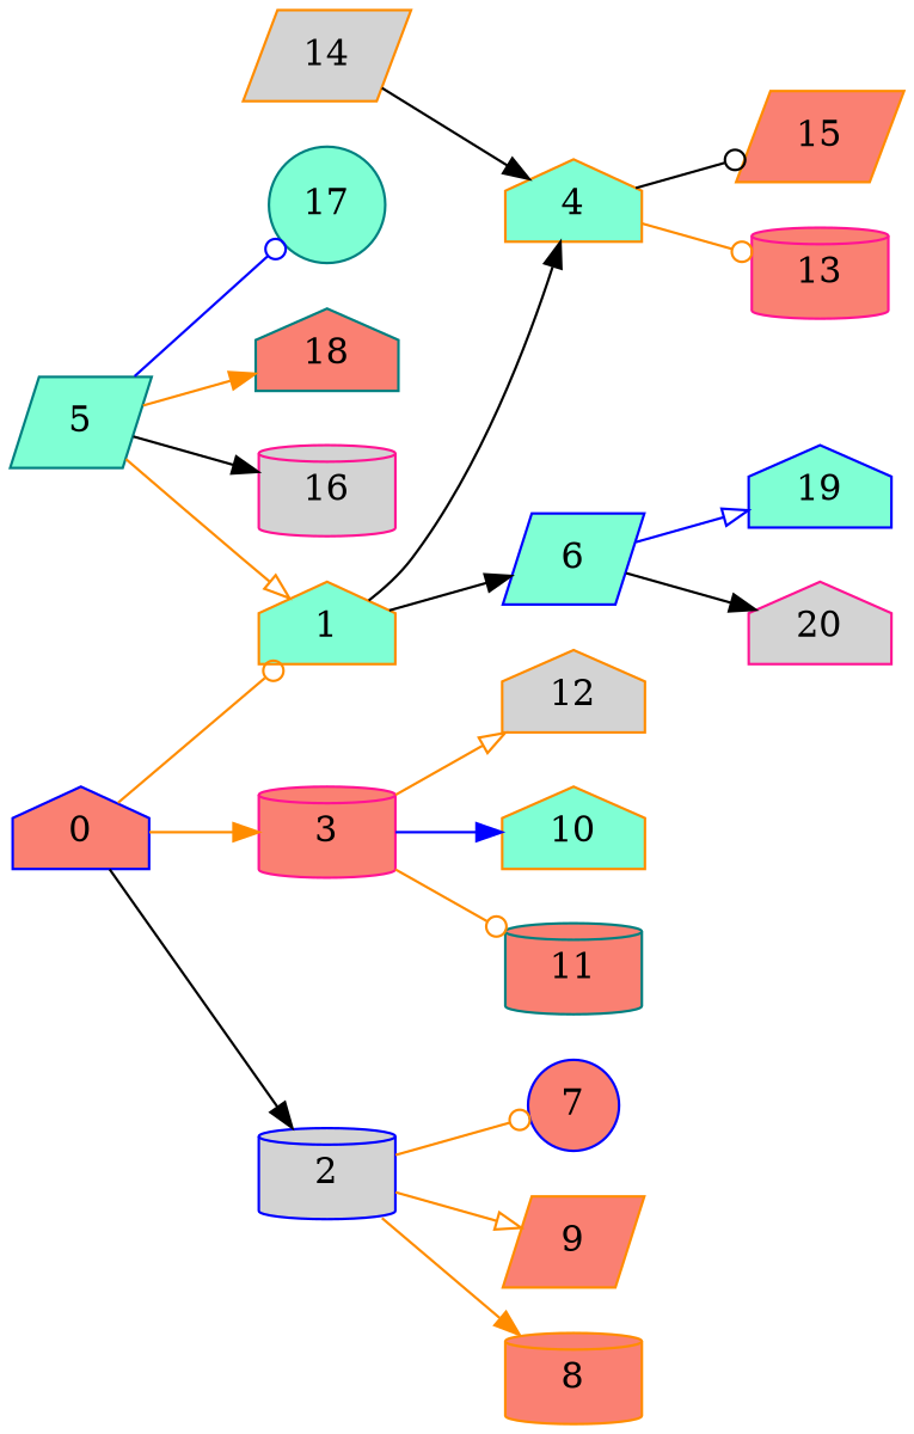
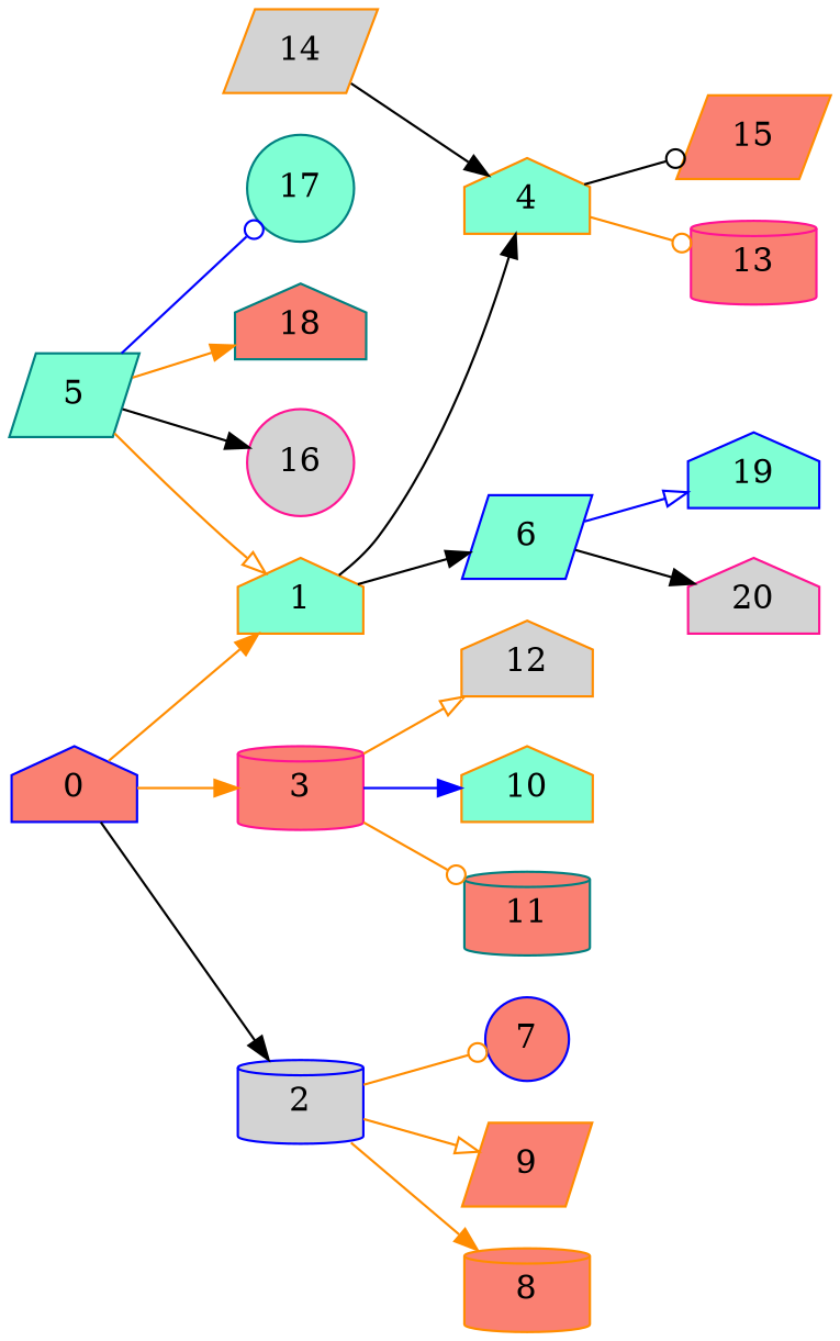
  digraph {
    "Duplicate states"=0
    GraphType=OutTree
    "Max states in OPEN"=0
    Modes="120000ms; topo-ordered tasks, ; Pruning: task equivalence, fixed order ready list, ; F-value: ; Optimisation: best schedule length (SL) optimisation on equal, "
    NumberOfTasks=21
    "Pruned using list schedule length"=7141
    "States removed from OPEN"=0
    TargetSystem="Homogeneous-6"
    "Time to schedule (ms)"=275
    "Total idle time"=486
    "Total schedule length"=310
    "Total sequential time"=1240
    "Total states created"=17205
    rankdir=LR
    node ["Finish time"=310 Processor=0 "Start time"=214 Weight=40 color=darkorange fillcolor=salmon shape=house style=filled]
    edge [Weight=10 arrowhead=normal color=darkorange]
    0 ["Finish time"=40 "Start time"=0 color=blue]
    1 ["Finish time"=110 "Start time"=40 Weight=70 fillcolor=aquamarine]
    3 ["Finish time"=130 Processor=1 "Start time"=50 Weight=80 color=deeppink shape=cylinder]
    2 ["Finish time"=87 Processor=3 "Start time"=47 color=blue fillcolor=lightgrey shape=cylinder]
    4 ["Finish time"=200 Processor=1 "Start time"=130 Weight=70 fillcolor=aquamarine]
    6 ["Finish time"=183 Processor=2 "Start time"=113 Weight=70 color=blue fillcolor=aquamarine shape=parallelogram]
    12 ["Finish time"=220 Processor=5 "Start time"=140 Weight=80 fillcolor=lightgrey]
    10 ["Finish time"=214 Processor=4 "Start time"=164 Weight=50 fillcolor=aquamarine]
    11 ["Finish time"=162 Processor=3 "Start time"=132 Weight=30 color=teal shape=cylinder]
    7 ["Finish time"=164 Processor=4 "Start time"=114 Weight=50 color=blue shape=circle]
    9 ["Finish time"=129 Processor=5 "Start time"=89 shape=parallelogram]
    8 ["Finish time"=114 Processor=4 "Start time"=94 Weight=20 shape=cylinder]
    5 ["Finish time"=210 "Start time"=110 Weight=100 color=teal fillcolor=aquamarine shape=parallelogram]
    17 ["Start time"=210 Weight=100 color=teal fillcolor=aquamarine shape=circle]
    18 [Processor=5 "Start time"=220 Weight=90 color=teal]
-   16 ["Finish time"=244 Processor=2 Weight=30 color=deeppink fillcolor=lightgrey shape=cylinder]
+   16 ["Finish time"=244 Processor=2 Weight=30 color=deeppink fillcolor=lightgrey shape=circle]
    15 ["Finish time"=304 Processor=4 Weight=90 shape=parallelogram]
    13 ["Finish time"=308 Processor=3 "Start time"=248 Weight=60 color=deeppink shape=cylinder]
    19 ["Finish time"=248 Processor=3 "Start time"=188 Weight=60 color=blue fillcolor=aquamarine]
    20 ["Finish time"=203 Processor=2 "Start time"=183 Weight=20 color=deeppink fillcolor=lightgrey]
    14 ["Finish time"=294 Processor=2 "Start time"=244 Weight=50 fillcolor=lightgrey shape=parallelogram]
-   0 -> 1 [arrowhead=odot]
+   0 -> 1
    0 -> 3
    0 -> 2 [Weight=7 color=black]
    1 -> 4 [Weight=8 color=black]
    1 -> 6 [Weight=3 color=black]
    3 -> 12 [arrowhead=onormal]
    3 -> 10 [Weight=8 color=blue]
    3 -> 11 [Weight=2 arrowhead=odot]
    2 -> 7 [Weight=4 arrowhead=odot]
    2 -> 9 [Weight=2 arrowhead=onormal]
    2 -> 8 [Weight=7]
    4 -> 15 [arrowhead=odot color=black]
    4 -> 13 [Weight=7 arrowhead=odot]
    6 -> 19 [Weight=5 arrowhead=onormal color=blue]
    6 -> 20 [Weight=3 color=black]
    5 -> 1 [Weight=3 arrowhead=onormal]
    5 -> 17 [Weight=7 arrowhead=odot color=blue]
    5 -> 18
    5 -> 16 [Weight=4 color=black]
    14 -> 4 [Weight=4 color=black]
  }
